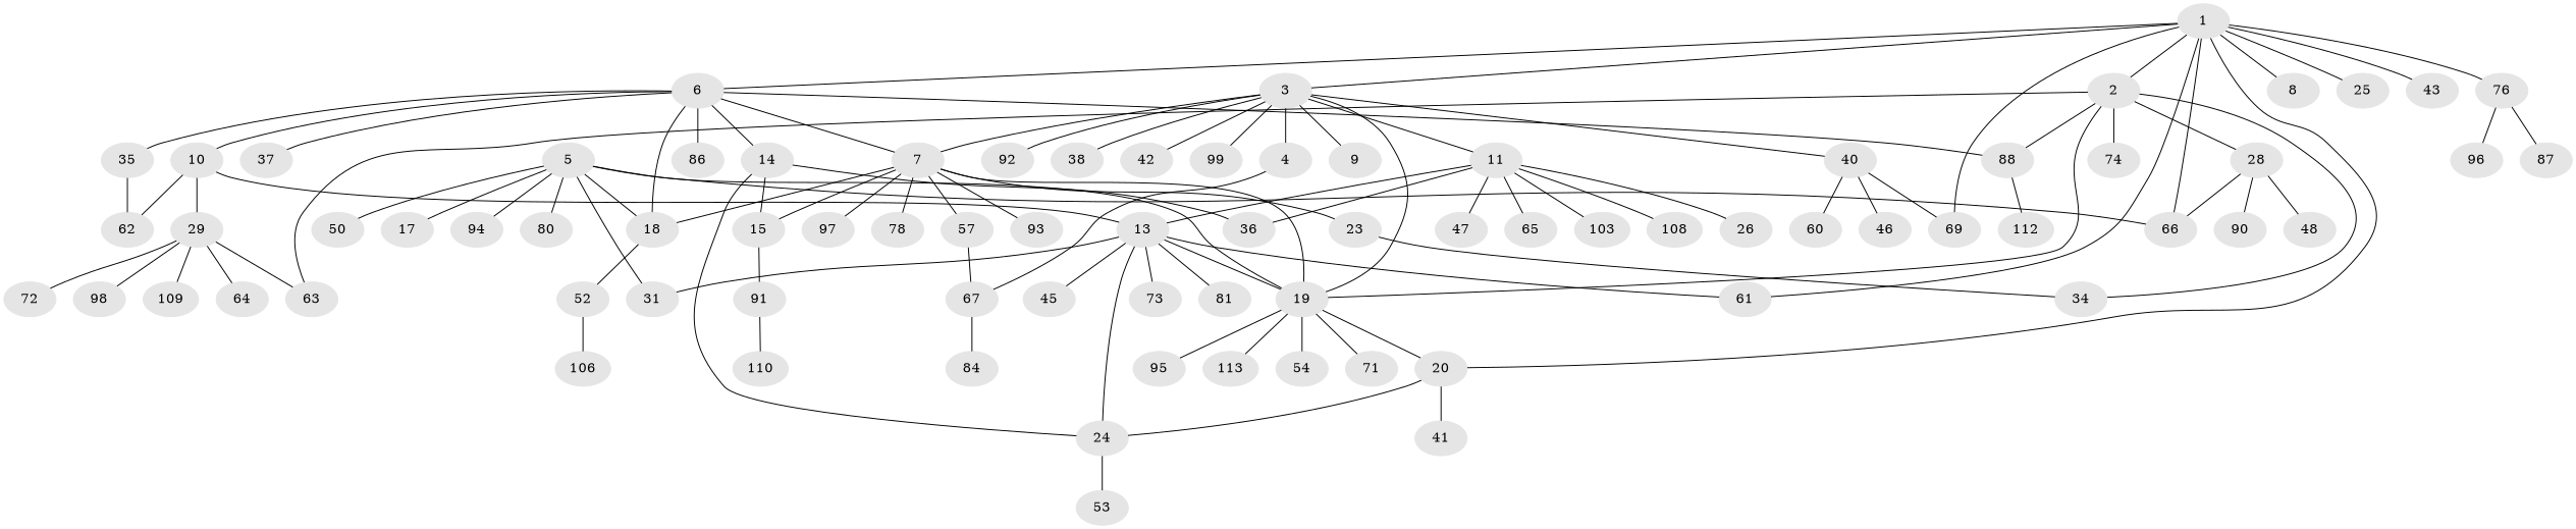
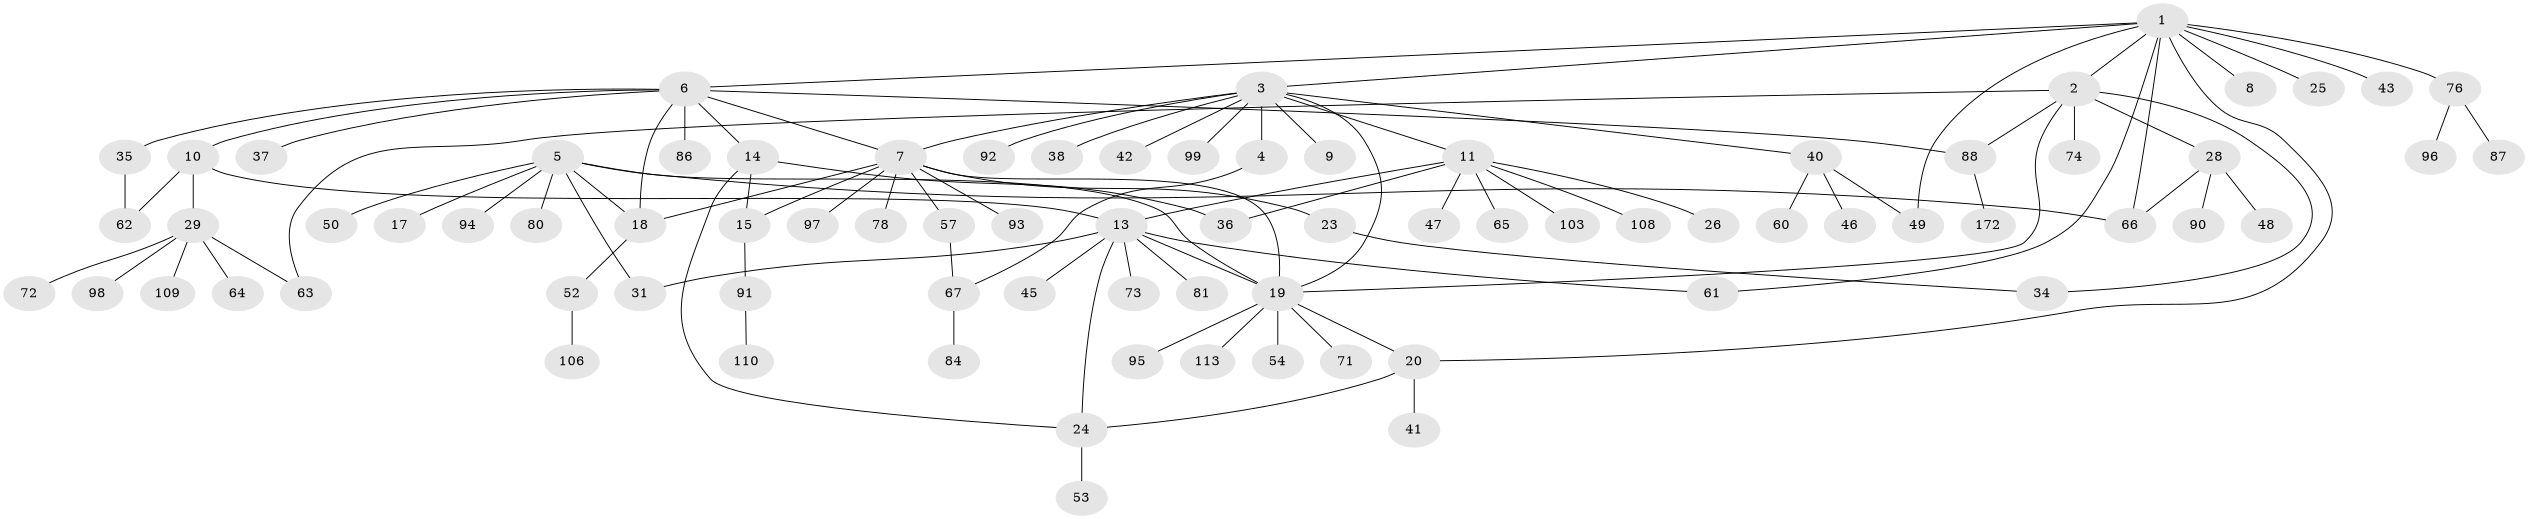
  graph {
    node [color=gray90 style=filled]
    1 [super="+55"]
    2 [super="+12"]
    3 [super="+83"]
    6 [super="+33"]
    8
    20 [super="+68"]
    25
    43 [super="+58"]
-   49 [super="+51" label=69]
+   49 [super="+51"]
    61 [super="+114"]
    76 [super="+77"]
    66
    19 [super="+100"]
    28 [super="+89"]
    34 [super="+70"]
    63
    74
    88 [super="+104"]
    4 [super="+27"]
    7 [super="+32"]
    9 [super="+75"]
    11 [super="+21"]
    38
    40 [super="+79"]
    42
    92
    99
    5 [super="+30"]
    17 [super="+82"]
    18 [super="+39"]
    31
    50
    80
    94 [super="+102"]
    10
    14 [super="+16"]
    35 [super="+56"]
    37
    86
    24 [super="+44"]
    41
    87
    96
    54
    71
    95
    113
    48
    90
-   112
+   112 [label=172]
    67 [super="+105"]
    15 [super="+69"]
    23
    57
    78
    93
    97
    13 [super="+59"]
    26
    36
    47
    65
    103
    108
    46
    60
    84
    52 [super="+111"]
    29 [super="+101"]
    62 [super="+85"]
    91
    45
    73 [super="+106"]
    81
    64
    72
    98
    109
    53
    110
    n81 [label=106]
    1 -- 2
    1 -- 3
    1 -- 6
    1 -- 8
    1 -- 20
    1 -- 25
    1 -- 43
    1 -- 49
    1 -- 61
    1 -- 76
    1 -- 66
    2 -- 19
    2 -- 28
    2 -- 34
    2 -- 63
    2 -- 74
    2 -- 88
    3 -- 19
    3 -- 4
    3 -- 7
    3 -- 9
    3 -- 11
    3 -- 38
    3 -- 40
    3 -- 42
    3 -- 92
    3 -- 99
    6 -- 88
    6 -- 7
    6 -- 18
    6 -- 10
    6 -- 14
    6 -- 35
    6 -- 37
    6 -- 86
    20 -- 24
    20 -- 41
    76 -- 87
    76 -- 96
    19 -- 20
    19 -- 54
    19 -- 71
    19 -- 95
    19 -- 113
    28 -- 66
    28 -- 48
    28 -- 90
    88 -- 112
    4 -- 67
    7 -- 19
    7 -- 18
    7 -- 15
    7 -- 23
    7 -- 57
    7 -- 78
    7 -- 93
    7 -- 97
    11 -- 13
    11 -- 26
    11 -- 36
    11 -- 47
    11 -- 65
    11 -- 103
    11 -- 108
    40 -- 49
    40 -- 46
    40 -- 60
    5 -- 66
    5 -- 19
    5 -- 17
    5 -- 18
    5 -- 31
    5 -- 50
    5 -- 80
    5 -- 94
    18 -- 52
    10 -- 13
    10 -- 29
    10 -- 62
    14 -- 24
    14 -- 15
    14 -- 36
    35 -- 62
    24 -- 53
    67 -- 84
    15 -- 91
    23 -- 34
    57 -- 67
    13 -- 61
    13 -- 19
    13 -- 31
    13 -- 24
    13 -- 45
    13 -- 73
    13 -- 81
    52 -- n81
    29 -- 63
    29 -- 64
    29 -- 72
    29 -- 98
    29 -- 109
    91 -- 110
  }
